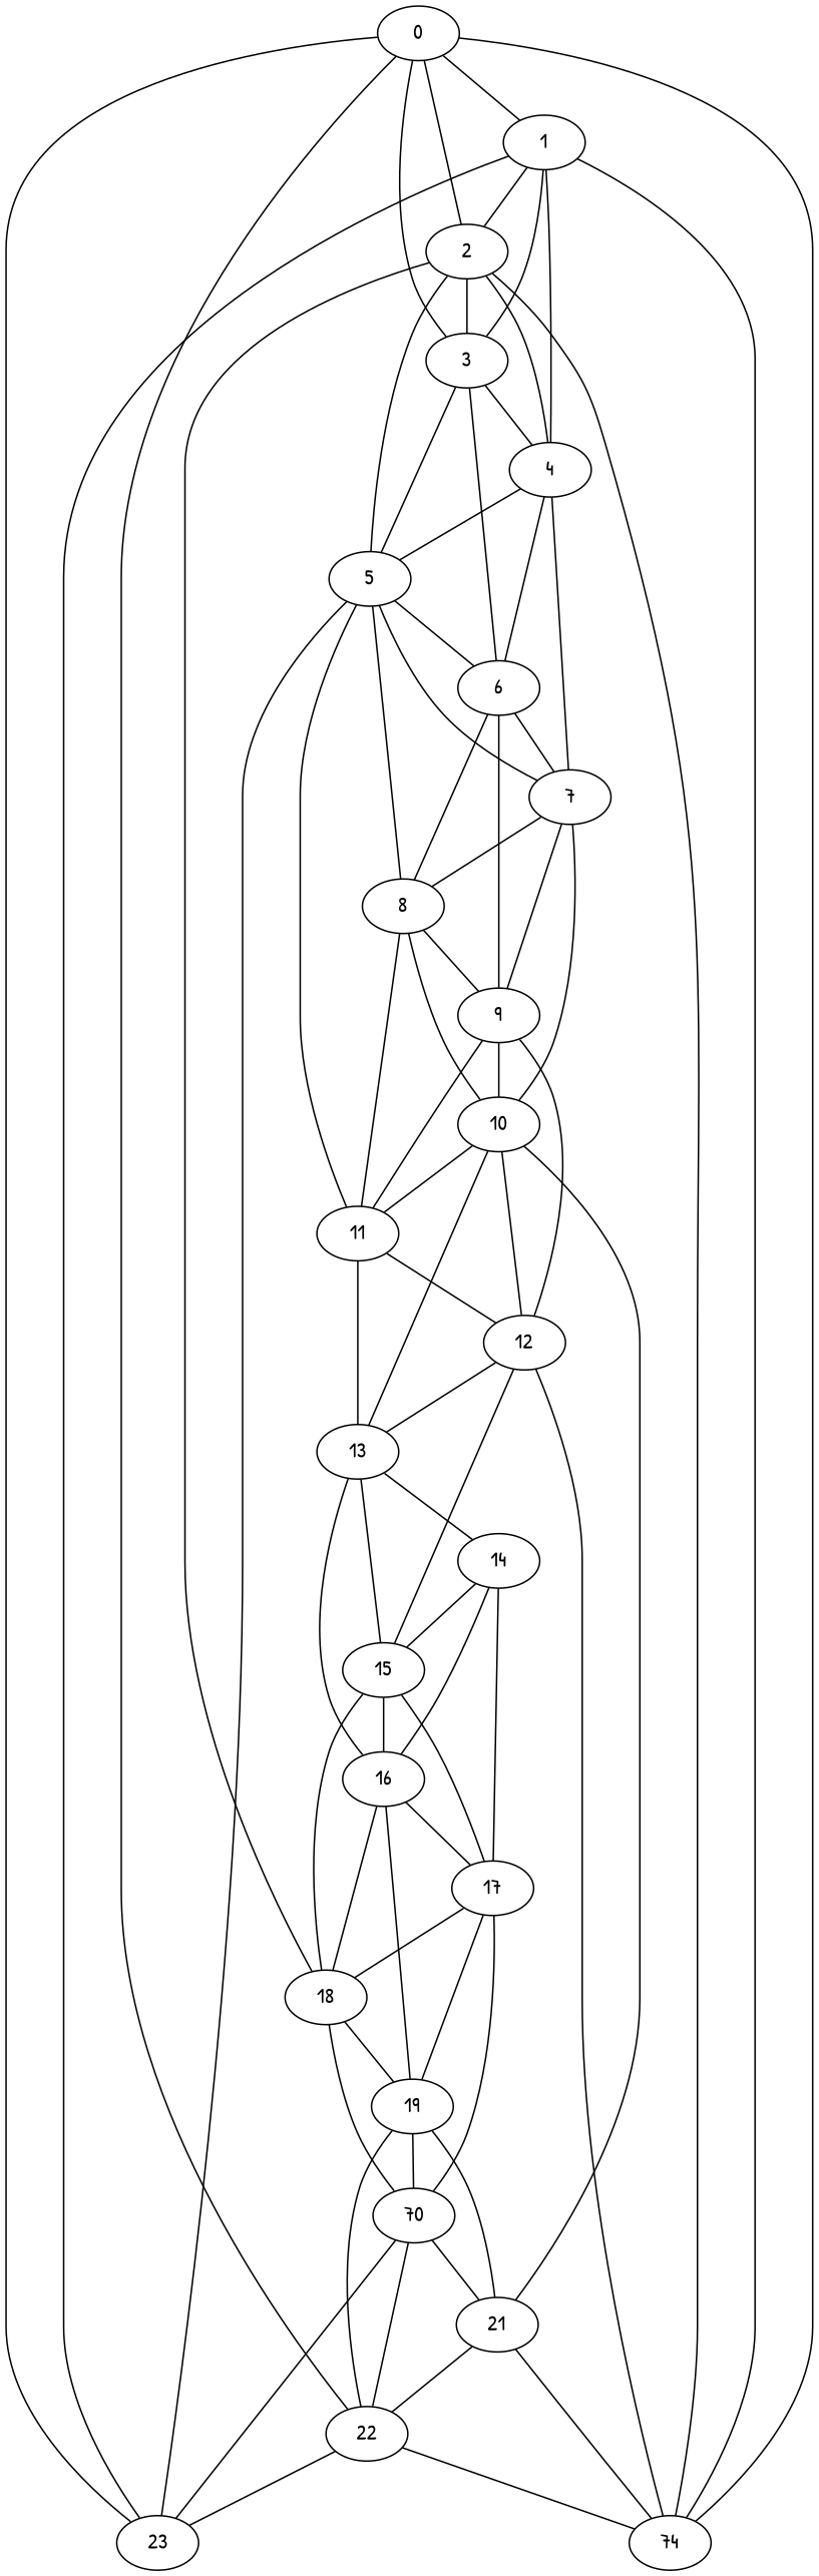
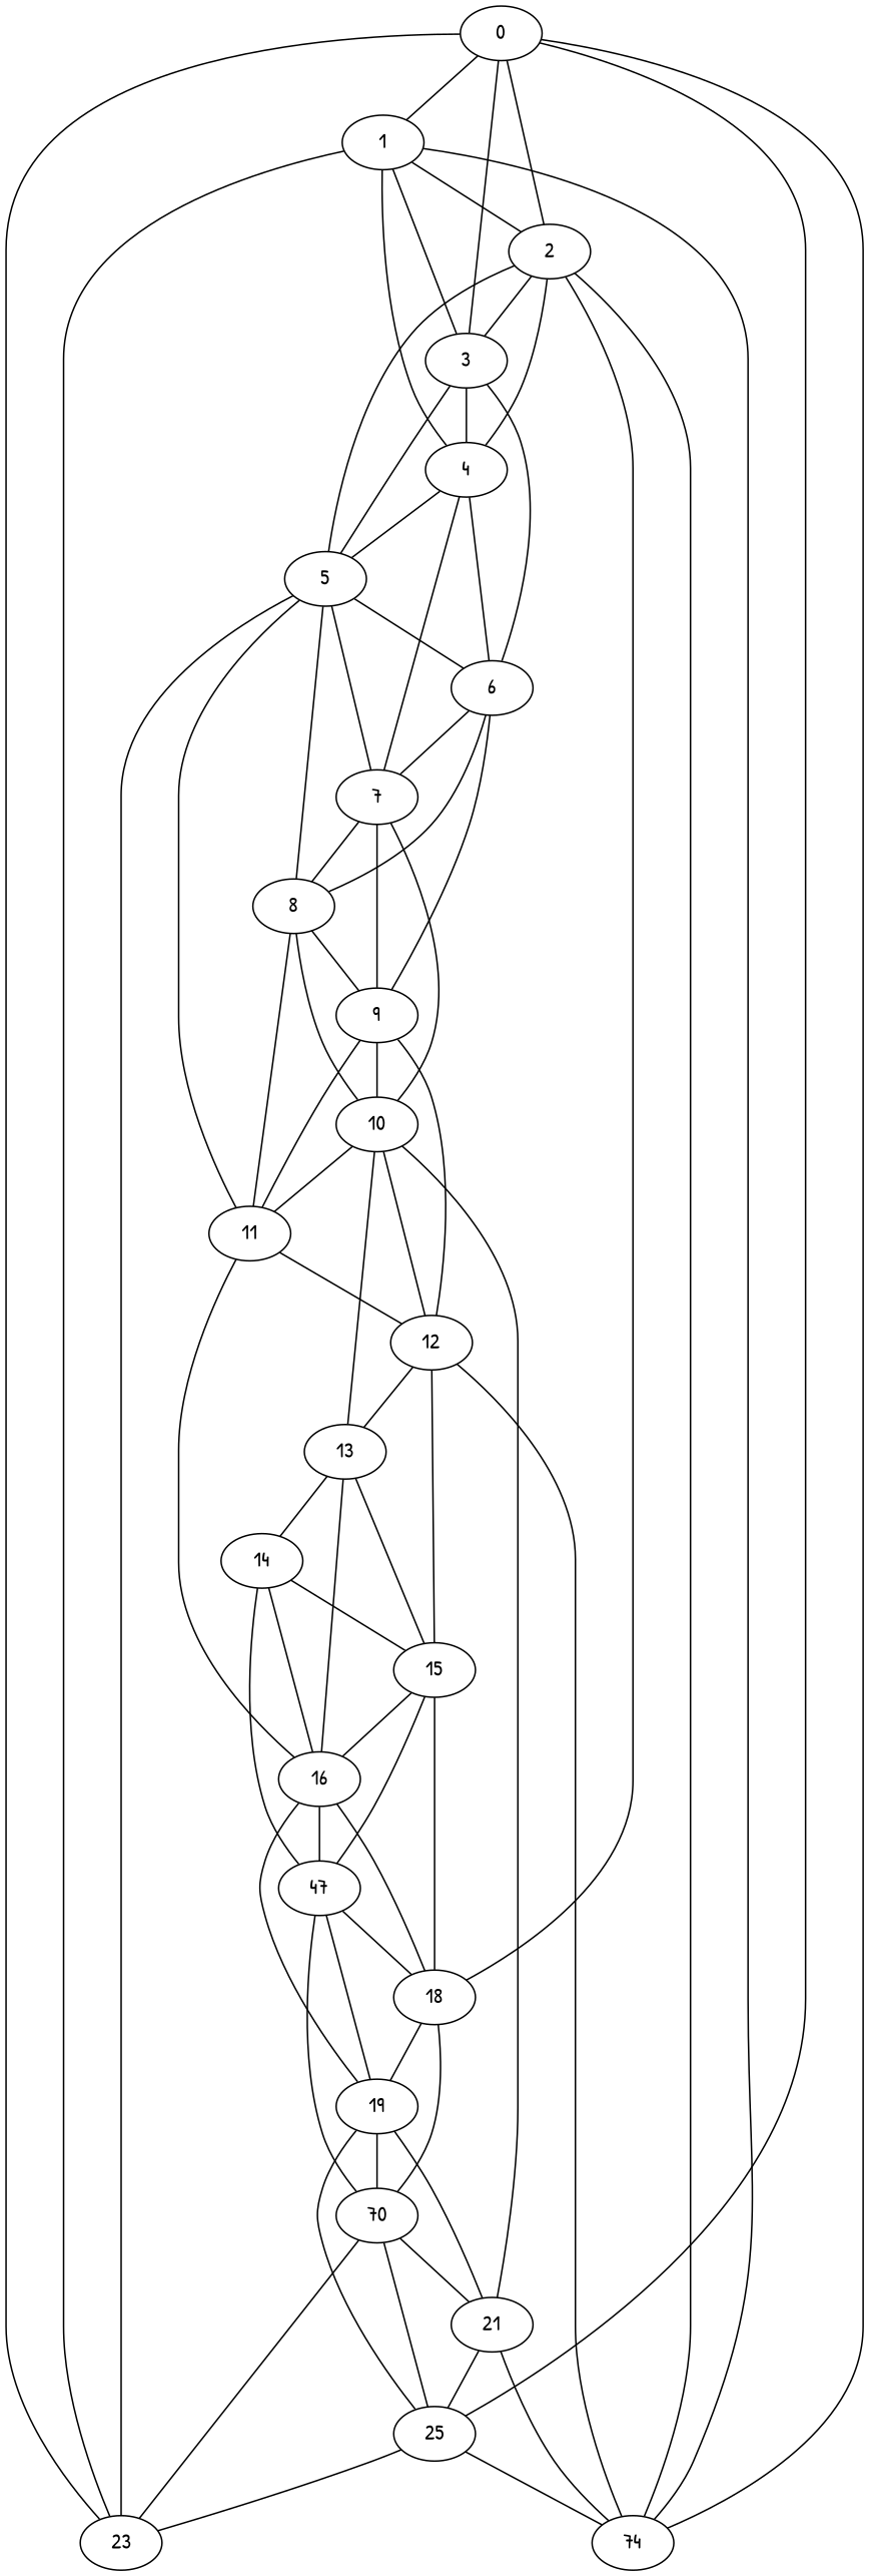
  strict graph {
    fontname="Patrick Hand"
    node [fontname="Patrick Hand"]
    edge [fontname="Patrick Hand" is_available=True prob=1.0]
    0
    1
    2
    3
-   22
+   22 [label=25]
    23
    n7 [label=74]
    4
    5
    18
    6
    7
    8
    11
    19
    n16 [label=70]
    9
    10
    12
    13
    21
    15
    14
    16
-   17
+   17 [label=47]
    0 -- 1 [prob=0.357587234012]
    0 -- 2 [prob=0.401276884598]
    0 -- 3
    0 -- 22
    0 -- 23 [prob=0.869755171452]
    0 -- n7 [prob=0.417875730921]
    1 -- 2 [prob=0.979349999664]
    1 -- 3
    1 -- 23 [prob=0.636249359427]
    1 -- n7 [prob=0.815632695427]
    1 -- 4 [prob=0.831544802723]
    2 -- 3 [prob=0.36700977021]
    2 -- n7 [prob=0.474388018301]
    2 -- 4 [prob=0.757266836981]
    2 -- 5
    2 -- 18 [prob=0.742073609755]
    3 -- 4 [prob=0.865997117822]
    3 -- 5 [prob=0.173092589701]
    3 -- 6 [prob=0.161020346795]
    22 -- 23 [prob=0.962413569701]
    22 -- n7 [prob=0.719934397583]
    4 -- 5 [prob=0.347349392018]
    4 -- 6 [prob=0.442637649122]
    4 -- 7 [prob=0.658202178939]
    5 -- 23 [prob=0.512378550862]
    5 -- 6
    5 -- 7 [prob=0.333736101796]
    5 -- 8 [prob=0.241407416773]
    5 -- 11 [prob=0.301586108615]
    18 -- 19 [prob=0.526936119781]
    18 -- n16 [prob=0.502374004143]
    6 -- 7 [prob=0.448750306936]
    6 -- 8 [prob=0.848231235587]
    6 -- 9 [prob=0.929286615826]
    7 -- 8 [prob=0.00808801087306]
    7 -- 9
    7 -- 10
    8 -- 11 [prob=0.563987282205]
    8 -- 9 [prob=0.811317128833]
    8 -- 10
    11 -- 12 [prob=0.146686907806]
-   11 -- 13 [prob=0.974979571655]
+   11 -- 16 [prob=0.974979571655]
    19 -- 22 [prob=0.18012075668]
    19 -- n16 [prob=0.672267782456]
    19 -- 21
    n16 -- 22 [prob=0.851932244024]
    n16 -- 23 [prob=0.99864493024]
    n16 -- 21 [prob=0.889911983684]
    9 -- 11
    9 -- 10 [prob=0.49323341271]
    9 -- 12 [prob=0.00123289471392]
    10 -- 11 [prob=0.148425070548]
    10 -- 12
    10 -- 13
    10 -- 21
    12 -- n7 [prob=0.916710546947]
    12 -- 13 [prob=0.039601220622]
    12 -- 15 [prob=0.2266915059]
    13 -- 15 [prob=0.511324774985]
    13 -- 14 [prob=0.989762091879]
    13 -- 16 [prob=0.178490115301]
    21 -- 22 [prob=0.545710897714]
    21 -- n7
    15 -- 18
    15 -- 16 [prob=0.999421860343]
    15 -- 17
    14 -- 15
    14 -- 16 [prob=0.461262004308]
    14 -- 17
    16 -- 18
    16 -- 19 [prob=0.24351923065]
    16 -- 17 [prob=0.786770988886]
    17 -- 18 [prob=0.816185571116]
    17 -- 19 [prob=0.349234542727]
    17 -- n16 [prob=0.302910757031]
  }
